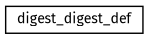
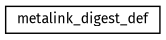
  digraph {
    rankdir=LR
    fontname="Fira Sans"
-   n1 [color=black fillcolor=white fontname="Fira Sans" fontsize=10 height=0.2 label=digest_digest_def shape=record style=filled width=0.4]
+   n1 [color=black fillcolor=white fontname="Fira Sans" fontsize=10 height=0.2 label=metalink_digest_def shape=record style=filled width=0.4]
  }
